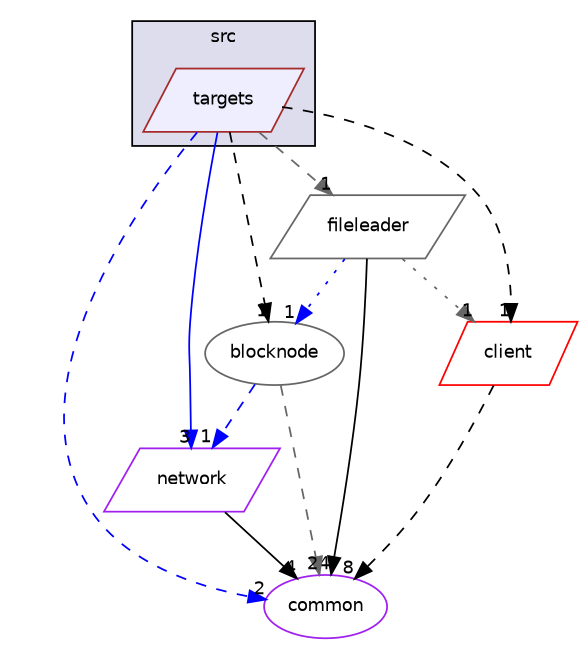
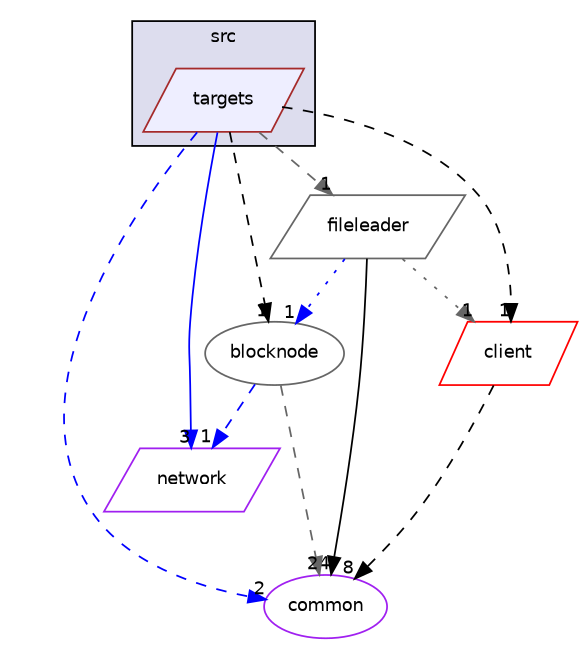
  digraph {
    compound=true
    node [color=gray40 fontname=Helvetica fontsize=10 shape=parallelogram]
    edge [color=black headlabel=1 labeldistance=1.5 labelfontname=Helvetica labelfontsize=10 style=dashed]
    n1 [color=brown fillcolor="#eeeeff" label=targets pencolor=black style=filled]
    n2 [label=fileleader]
    n3 [label=blocknode shape=ellipse]
    n4 [color=red fillcolor=white label=client style=filled]
    n5 [color=purple label=network]
    n6 [color=purple label=common shape=ellipse]
    subgraph cluster_1 {
      bgcolor="#ddddee"
      fontname=Helvetica
      fontsize=10
      label=src
      pencolor=black
      n1
    }
    n1 -> n2 [color=gray40]
    n1 -> n3
    n1 -> n4
    n1 -> n5 [color=blue headlabel=3 style=solid]
    n1 -> n6 [color=blue headlabel=2]
    n2 -> n3 [color=blue style=dotted]
    n2 -> n4 [color=gray40 style=dotted]
    n2 -> n6 [headlabel=4 style=solid]
    n3 -> n5 [color=blue]
    n3 -> n6 [color=gray40 headlabel=2]
    n4 -> n6 [headlabel=8]
-   n5 -> n6 [headlabel=4 style=solid]
  }
